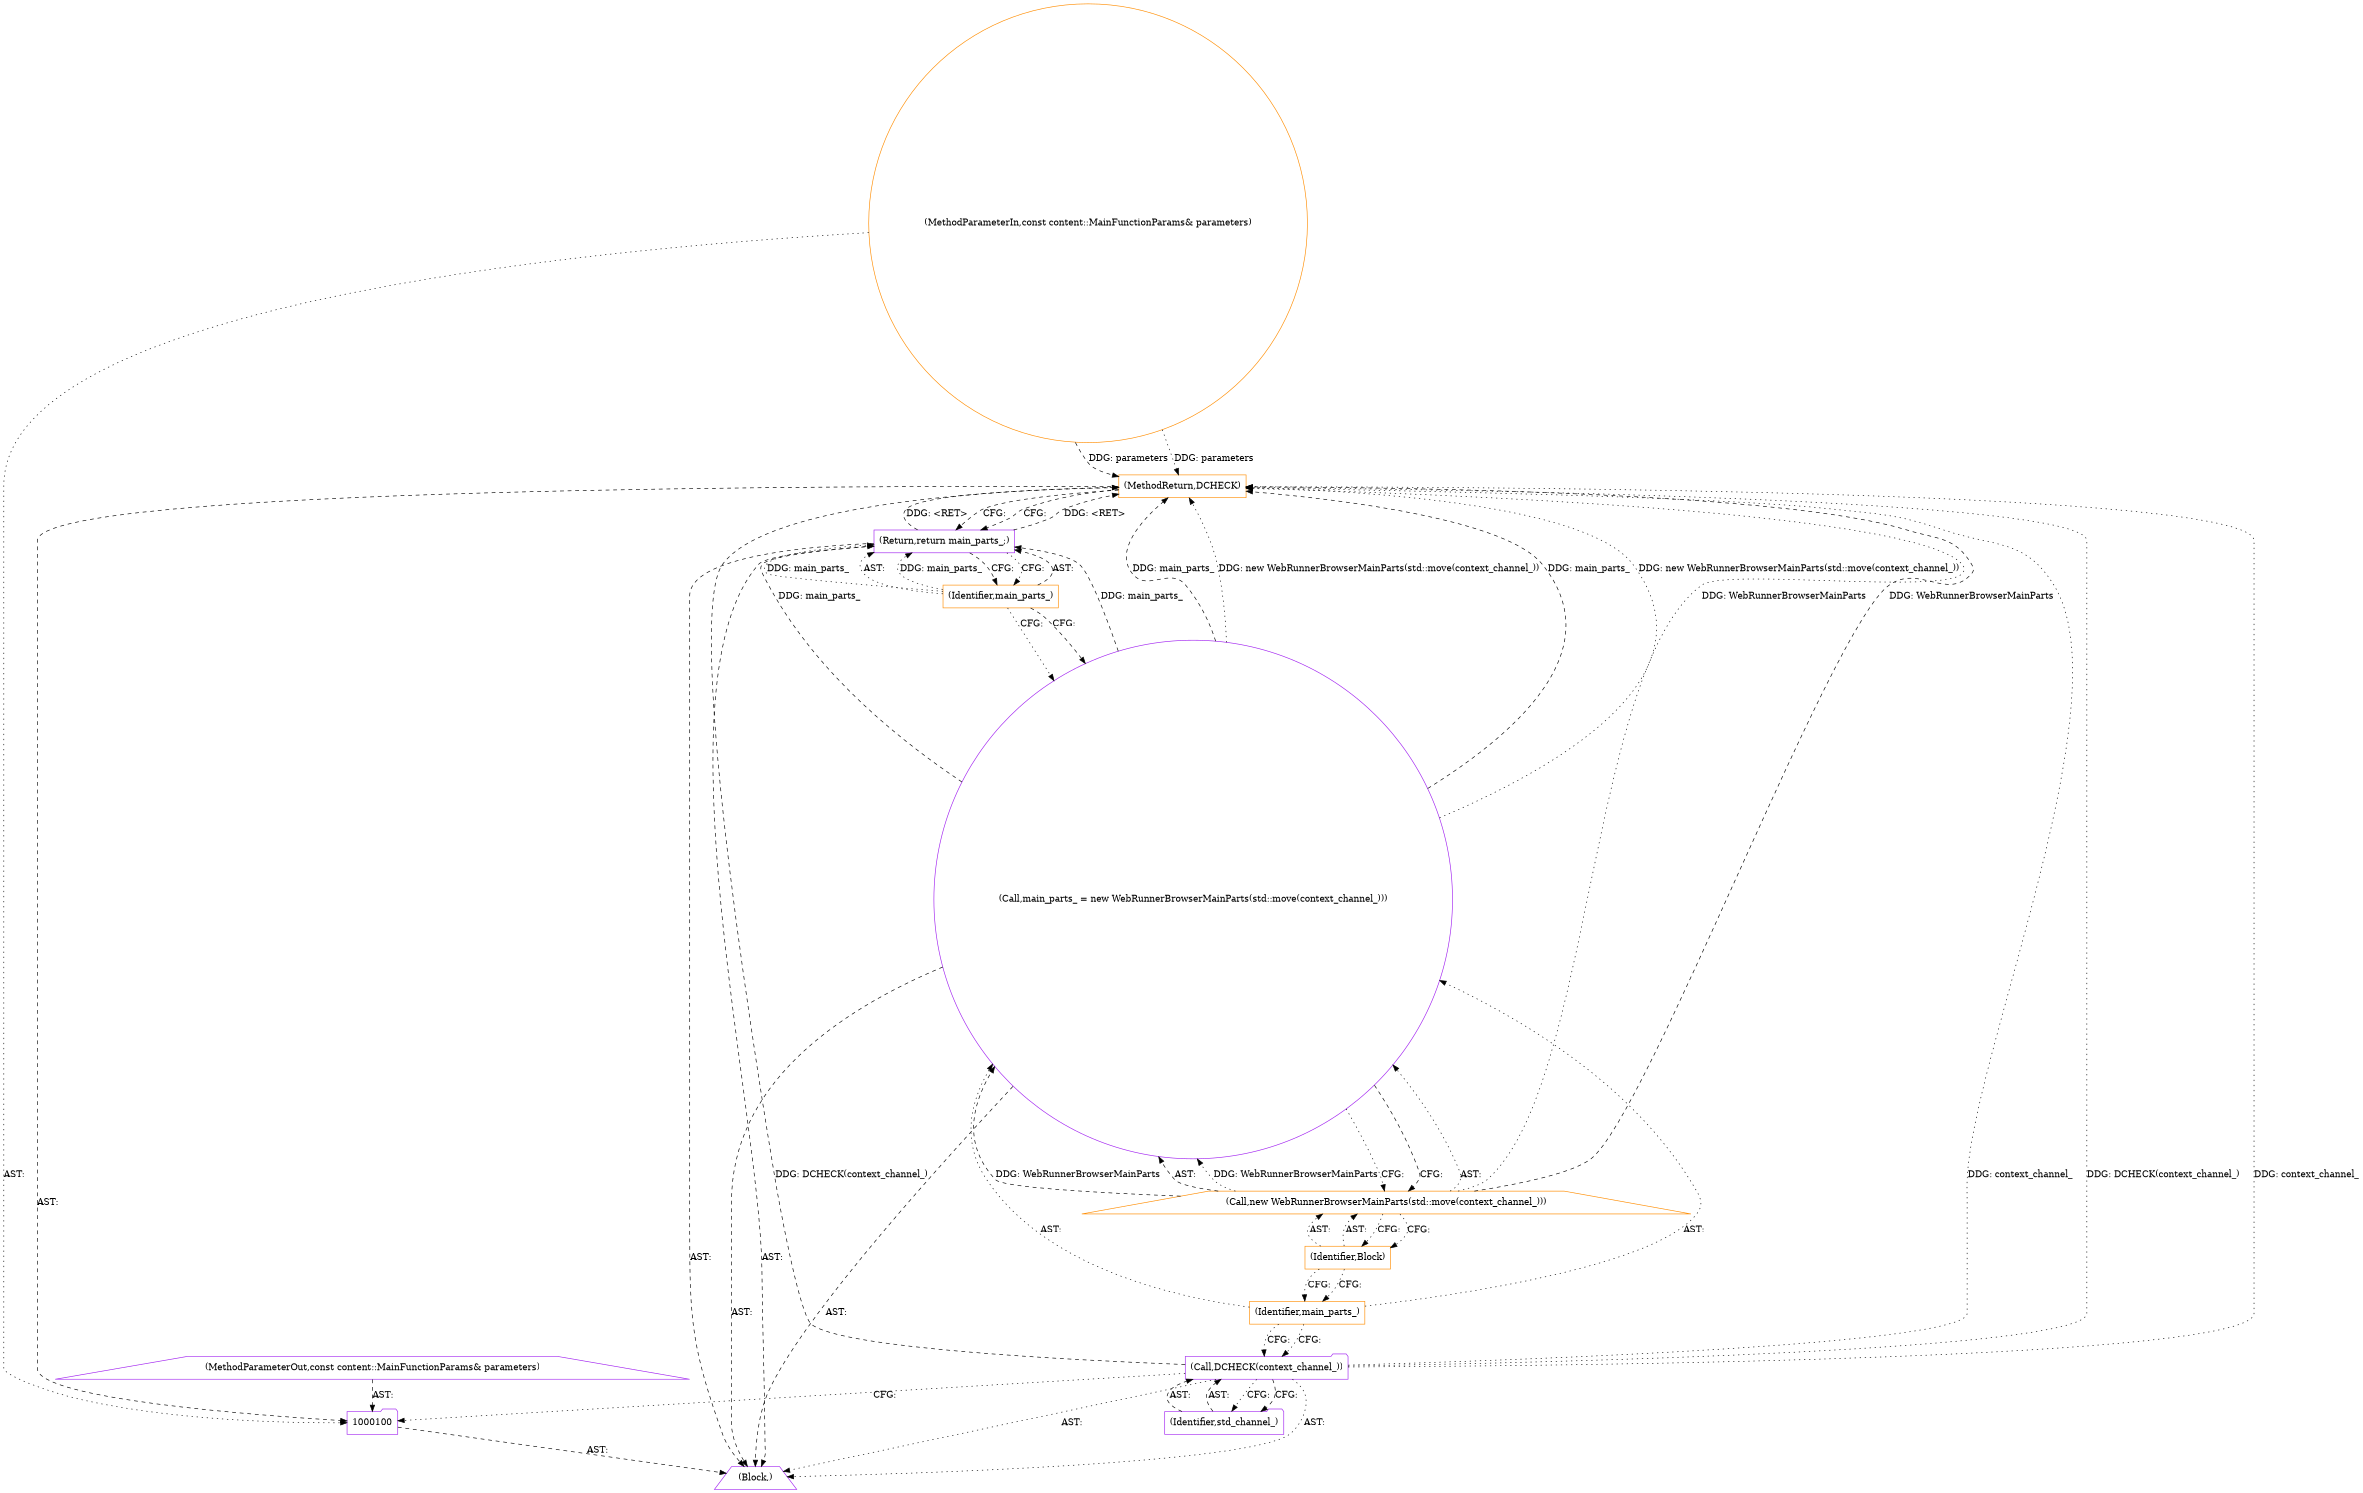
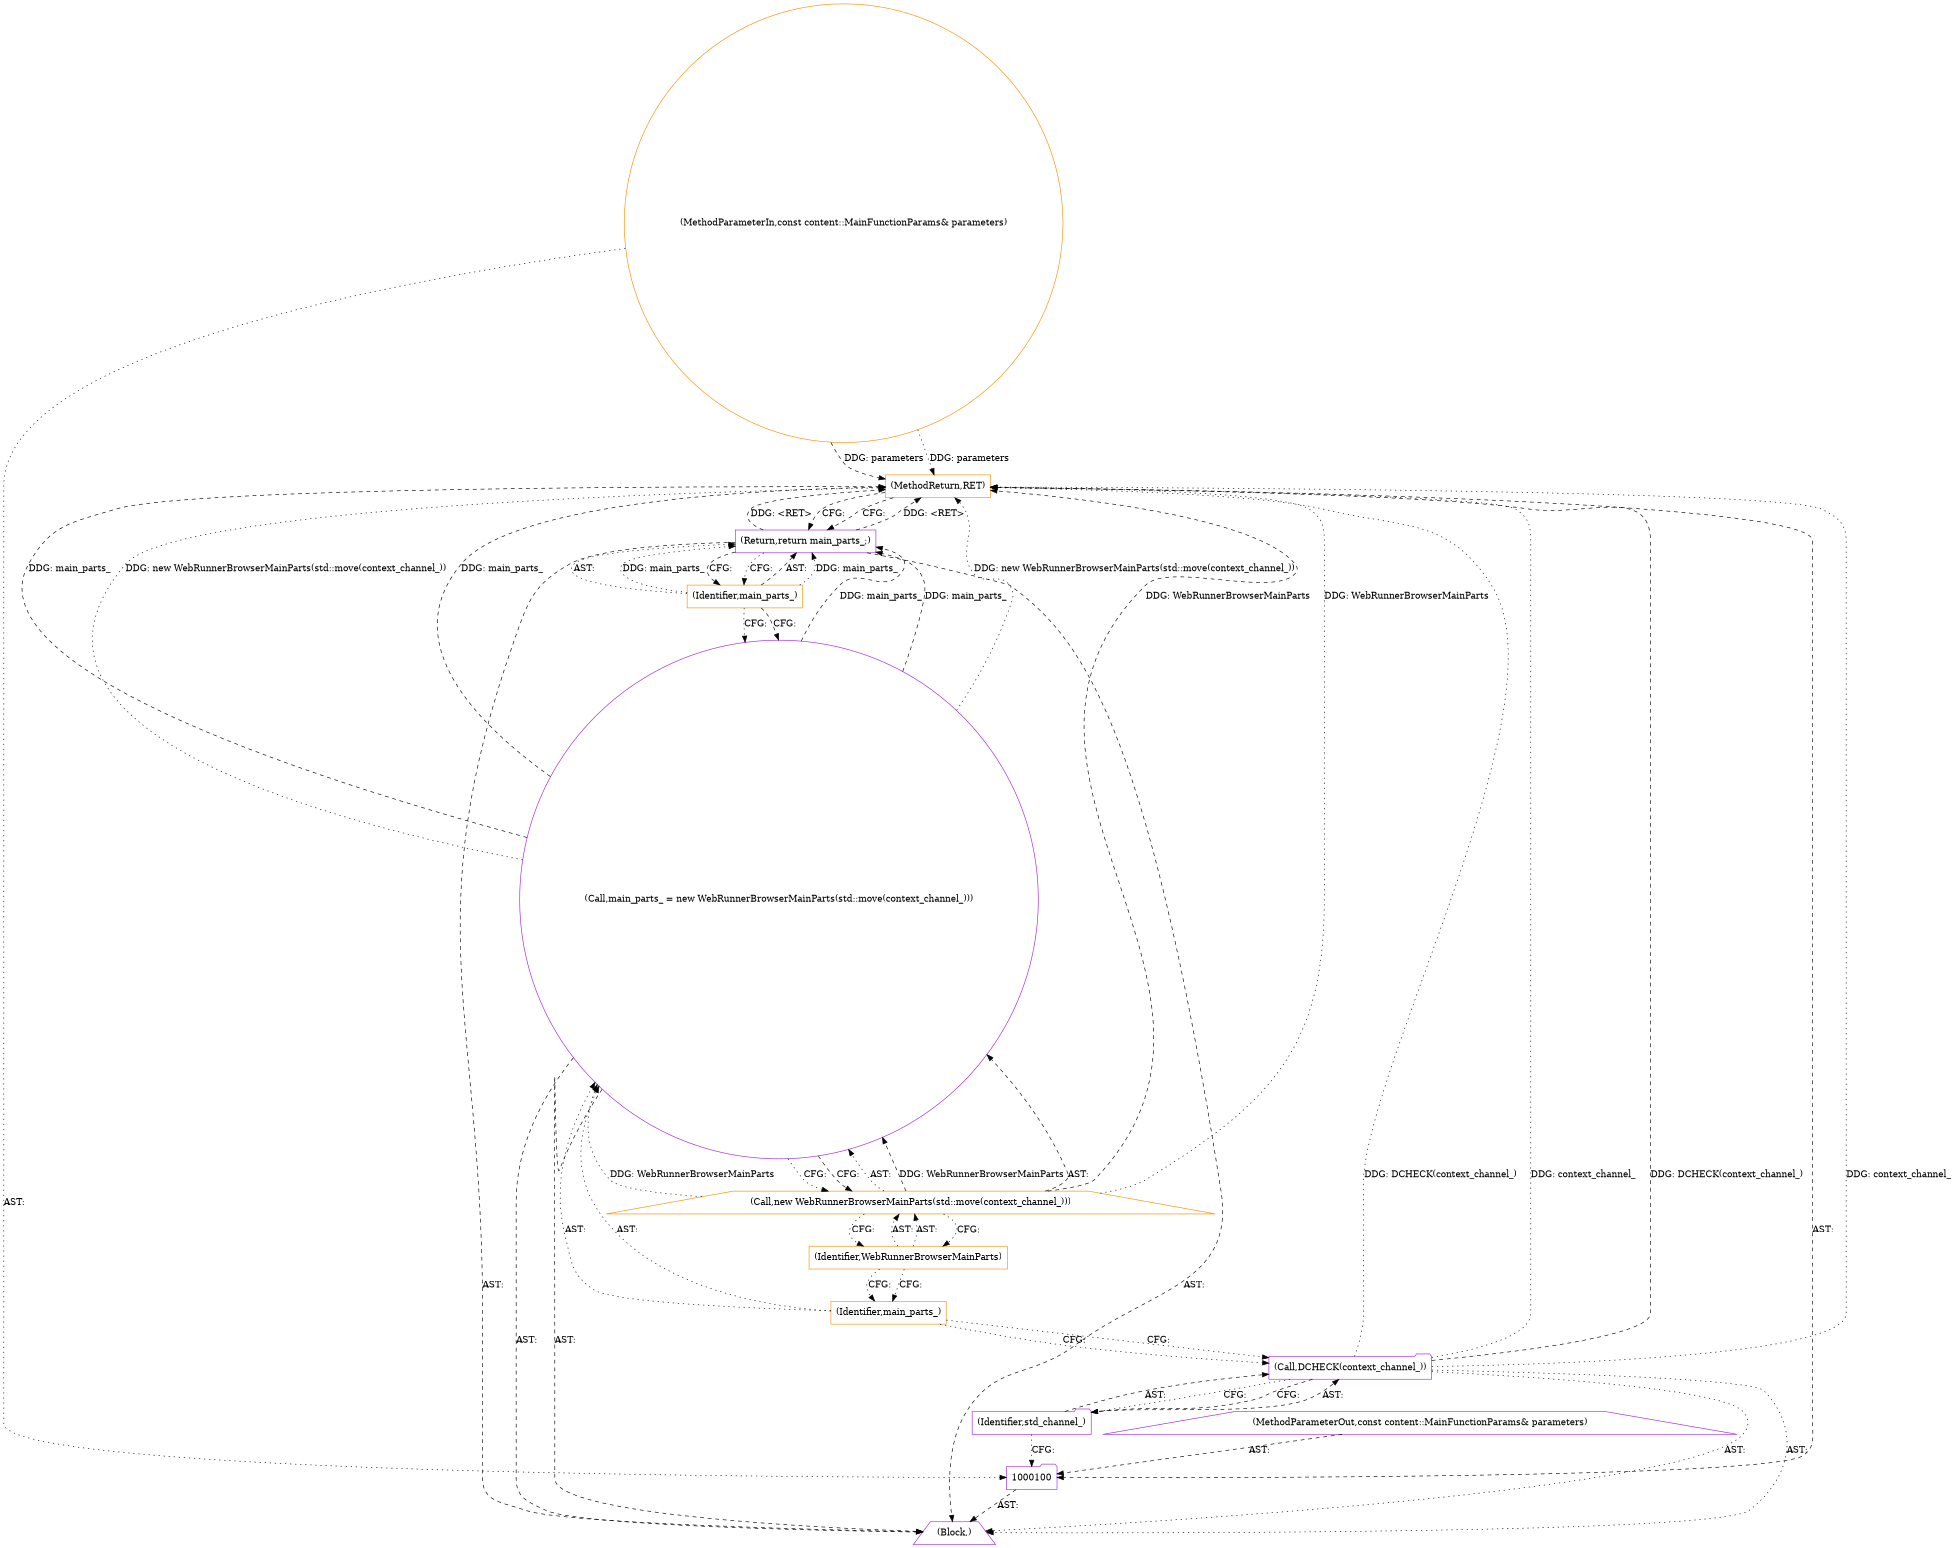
  digraph {
    node [color=purple shape=box]
    edge [style=dotted]
-   n1 [color=darkorange label="(MethodReturn,DCHECK)"]
+   n1 [color=darkorange label="(MethodReturn,RET)"]
    n2 [label="(Return,return main_parts_;)"]
    1000100 [shape=folder]
    n4 [label="(Block,)" shape=trapezium]
    n5 [color=darkorange label="(Identifier,main_parts_)"]
    n6 [color=darkorange label="(MethodParameterIn,const content::MainFunctionParams& parameters)" shape=circle]
    n7 [label="(MethodParameterOut,const content::MainFunctionParams& parameters)" shape=trapezium]
    n8 [label="(Identifier,std_channel_)" shape=folder]
    n9 [label="(Call,DCHECK(context_channel_))" shape=folder]
    n10 [color=darkorange label="(Call,new WebRunnerBrowserMainParts(std::move(context_channel_)))" shape=trapezium]
    n11 [label="(Call,main_parts_ = new WebRunnerBrowserMainParts(std::move(context_channel_)))" shape=circle]
-   n12 [color=darkorange label="(Identifier,Block)"]
+   n12 [color=darkorange label="(Identifier,WebRunnerBrowserMainParts)"]
    n13 [color=darkorange label="(Identifier,main_parts_)"]
    n1 -> n2 [label="CFG: " style=dashed]
    n1 -> n2 [label="CFG: " style=dashed]
    n1 -> 1000100 [label="AST: " style=dashed]
    n2 -> n1 [label="DDG: <RET>" style=dashed]
    n2 -> n1 [label="DDG: <RET>" style=dashed]
    n2 -> n4 [label="AST: " style=dashed]
    n2 -> n4 [label="AST: " style=dashed]
    n2 -> n5 [label="CFG: " style=dashed]
    n2 -> n5 [label="CFG: "]
    1000100 -> n4 [label="AST: " style=dashed]
    n5 -> n2 [label="AST: " style=dashed]
    n5 -> n2 [label="DDG: main_parts_"]
    n5 -> n2 [label="AST: "]
    n5 -> n2 [label="DDG: main_parts_"]
    n5 -> n11 [label="CFG: "]
    n5 -> n11 [label="CFG: " style=dashed]
    n6 -> n1 [label="DDG: parameters" style=dashed]
    n6 -> n1 [label="DDG: parameters"]
    n6 -> 1000100 [label="AST: "]
    n7 -> 1000100 [label="AST: " style=dashed]
-   n9 -> 1000100 [label="CFG: "]
+   n8 -> 1000100 [label="CFG: "]
    n8 -> n9 [label="AST: " style=dashed]
    n8 -> n9 [label="AST: " style=dashed]
    n9 -> n1 [label="DDG: context_channel_"]
    n9 -> n1 [label="DDG: DCHECK(context_channel_)" style=dashed]
    n9 -> n1 [label="DDG: context_channel_"]
    n9 -> n1 [label="DDG: DCHECK(context_channel_)"]
    n9 -> n4 [label="AST: "]
    n9 -> n4 [label="AST: "]
    n9 -> n8 [label="CFG: "]
    n9 -> n8 [label="CFG: " style=dashed]
    n10 -> n1 [label="DDG: WebRunnerBrowserMainParts"]
    n10 -> n1 [label="DDG: WebRunnerBrowserMainParts" style=dashed]
    n10 -> n11 [label="AST: "]
    n10 -> n11 [label="DDG: WebRunnerBrowserMainParts" style=dashed]
    n10 -> n11 [label="AST: " style=dashed]
    n10 -> n11 [label="DDG: WebRunnerBrowserMainParts"]
    n10 -> n12 [label="CFG: "]
    n10 -> n12 [label="CFG: "]
    n11 -> n1 [label="DDG: new WebRunnerBrowserMainParts(std::move(context_channel_))"]
    n11 -> n1 [label="DDG: main_parts_" style=dashed]
    n11 -> n1 [label="DDG: new WebRunnerBrowserMainParts(std::move(context_channel_))"]
    n11 -> n1 [label="DDG: main_parts_" style=dashed]
    n11 -> n2 [label="DDG: main_parts_" style=dashed]
    n11 -> n2 [label="DDG: main_parts_" style=dashed]
    n11 -> n4 [label="AST: " style=dashed]
    n11 -> n4 [label="AST: " style=dashed]
    n11 -> n10 [label="CFG: " style=dashed]
    n11 -> n10 [label="CFG: "]
    n12 -> n10 [label="AST: "]
    n12 -> n10 [label="AST: "]
    n12 -> n13 [label="CFG: "]
    n12 -> n13 [label="CFG: "]
    n13 -> n9 [label="CFG: "]
    n13 -> n9 [label="CFG: "]
    n13 -> n11 [label="AST: "]
    n13 -> n11 [label="AST: "]
  }
